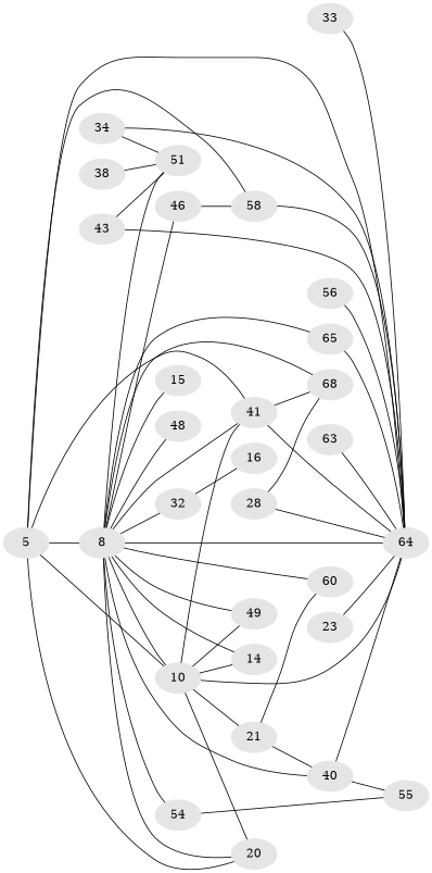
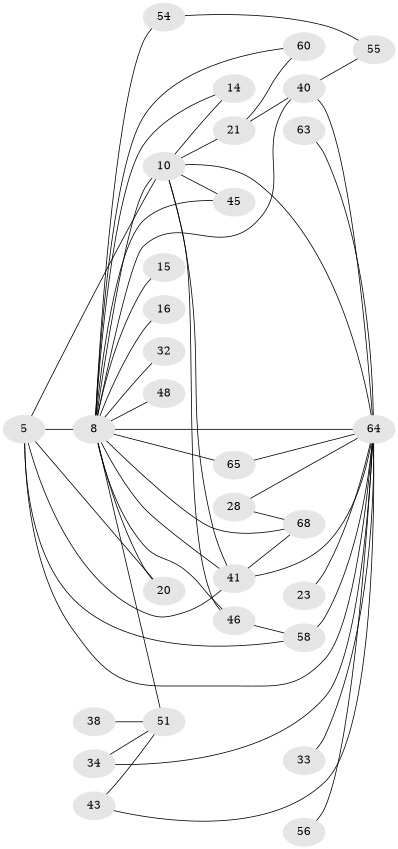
  graph {
    rankdir=LR
    node [color=gray90 style=filled]
    5 [super="+2"]
    8 [super="+1+4"]
    10 [super="+7"]
    20
    41 [super="+39+11+22"]
    58 [super="+53"]
    64 [super="+47+52+9+62"]
    15
    16
    n10 [label=65]
    32 [super="+19"]
    40 [super="+12+13"]
    n13 [label=14]
-   45 [label=49]
+   45
    46 [super="+37+17+27"]
    48
    51 [super="+26"]
    54
    60 [super="+38"]
    n20 [label=68 super="+42+24"]
    21
    55
    23
    28
    n25 [label=38]
    33
    34
    43
    56
    63
    5 -- 8 [weight=8]
    5 -- 10 [weight=4]
    5 -- 20
    5 -- 41
    5 -- 58
    5 -- 64 [weight=5]
    8 -- 10 [weight=8]
    8 -- 20
    8 -- 41
    8 -- 64 [weight=13]
    8 -- 15 [weight=2]
-   32 -- 16 [weight=2]
+   8 -- 16 [weight=2]
    8 -- n10
    8 -- 32 [weight=3]
    8 -- 40 [weight=3]
    8 -- n13
    8 -- 45
    8 -- 46 [weight=4]
    8 -- 48 [weight=2]
    8 -- 51 [weight=3]
    8 -- 54 [weight=2]
    8 -- 60 [weight=2]
    8 -- n20 [weight=3]
    10 -- 41
    10 -- 64 [weight=6]
    10 -- n13
    10 -- 45
-   10 -- 20
+   10 -- 46
    10 -- 21
    41 -- 64 [weight=2]
    41 -- n20
    58 -- 64 [weight=2]
    n10 -- 64
    40 -- 64
    40 -- 55
    46 -- 58
    54 -- 55
    21 -- 40
    21 -- 60
    23 -- 64 [weight=2]
    28 -- 64
    28 -- n20
    n25 -- 51
    33 -- 64 [weight=2]
    34 -- 64
    34 -- 51
    43 -- 64
    43 -- 51
    56 -- 64
    63 -- 64 [weight=2]
  }
